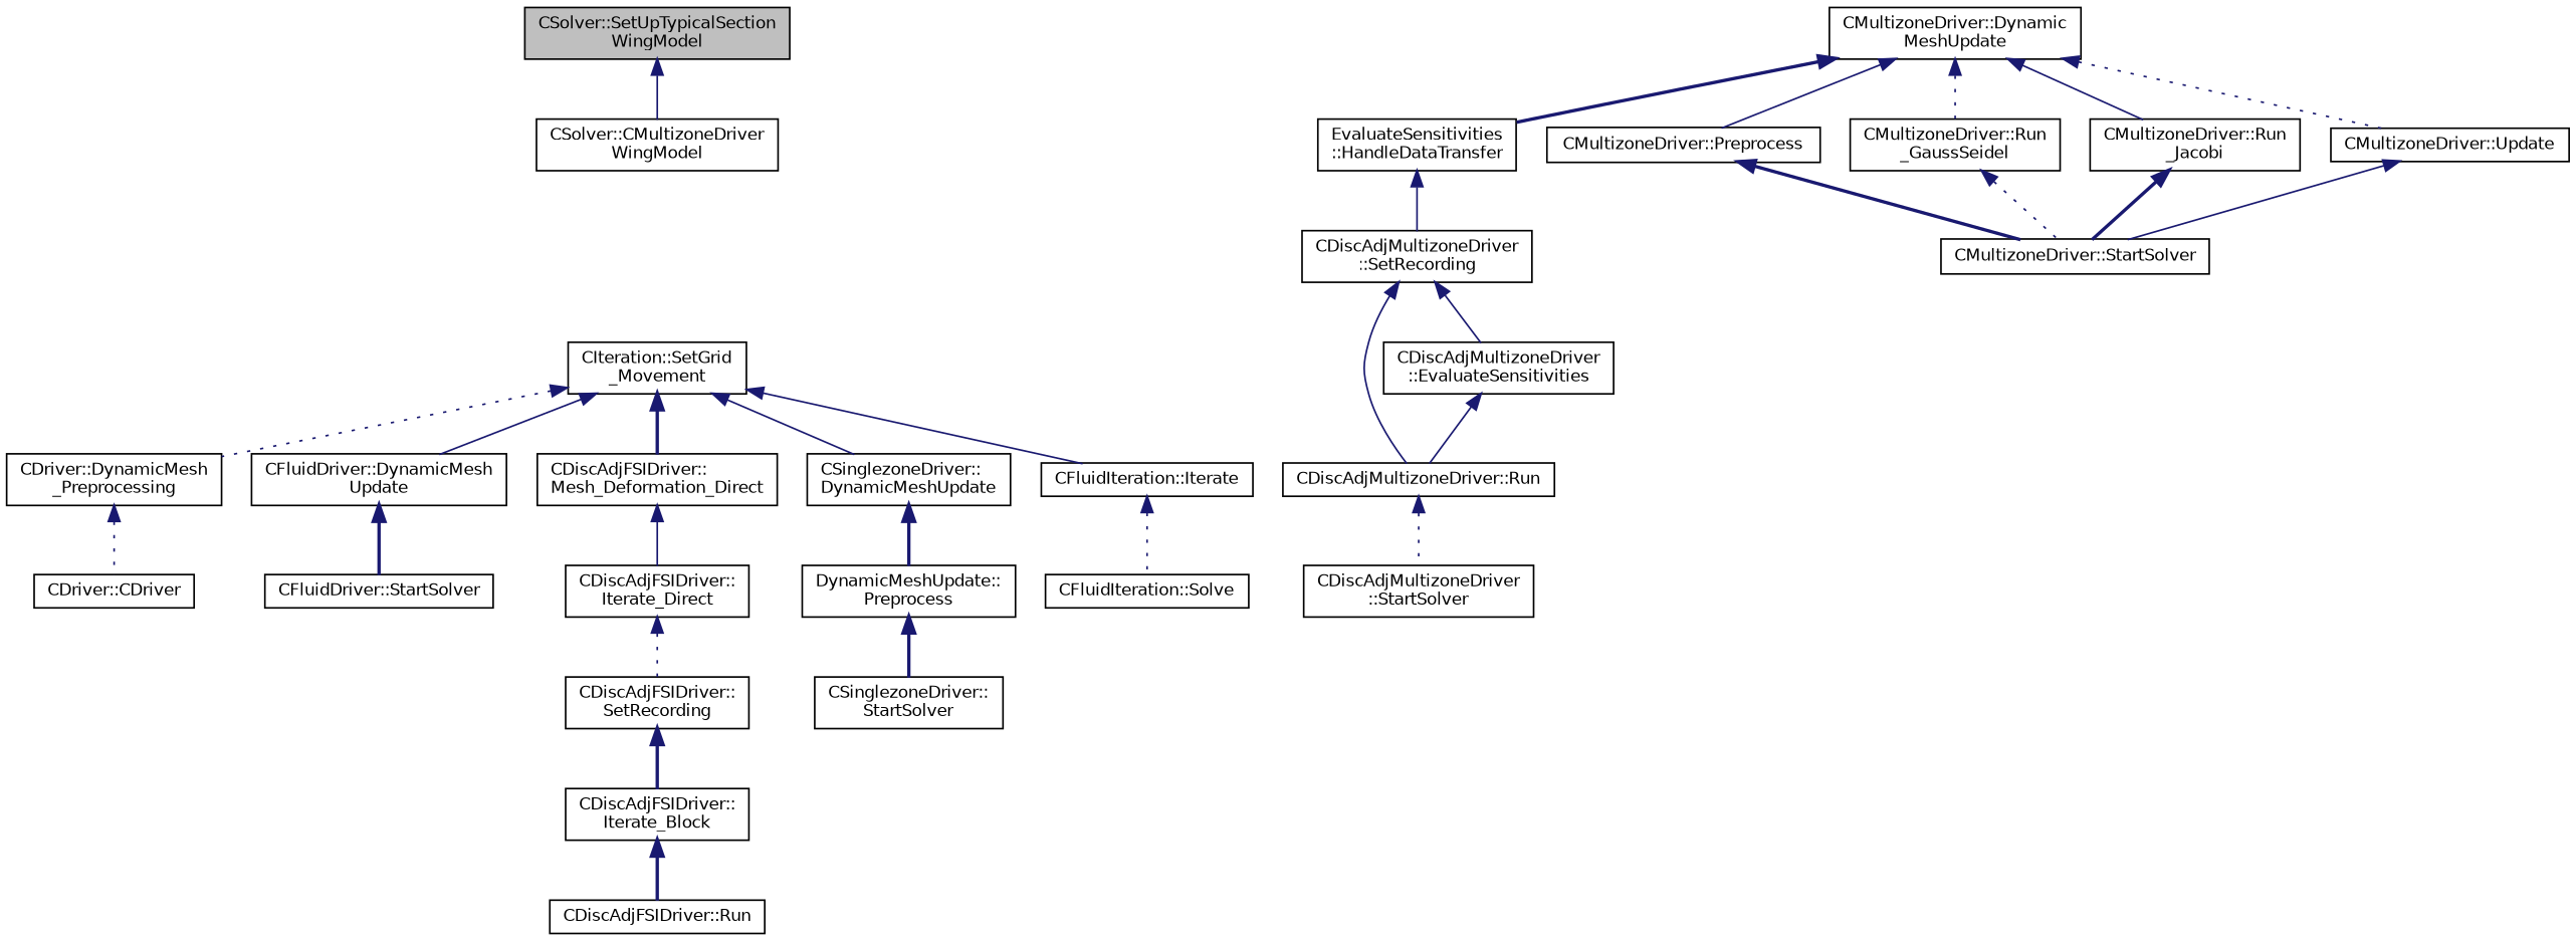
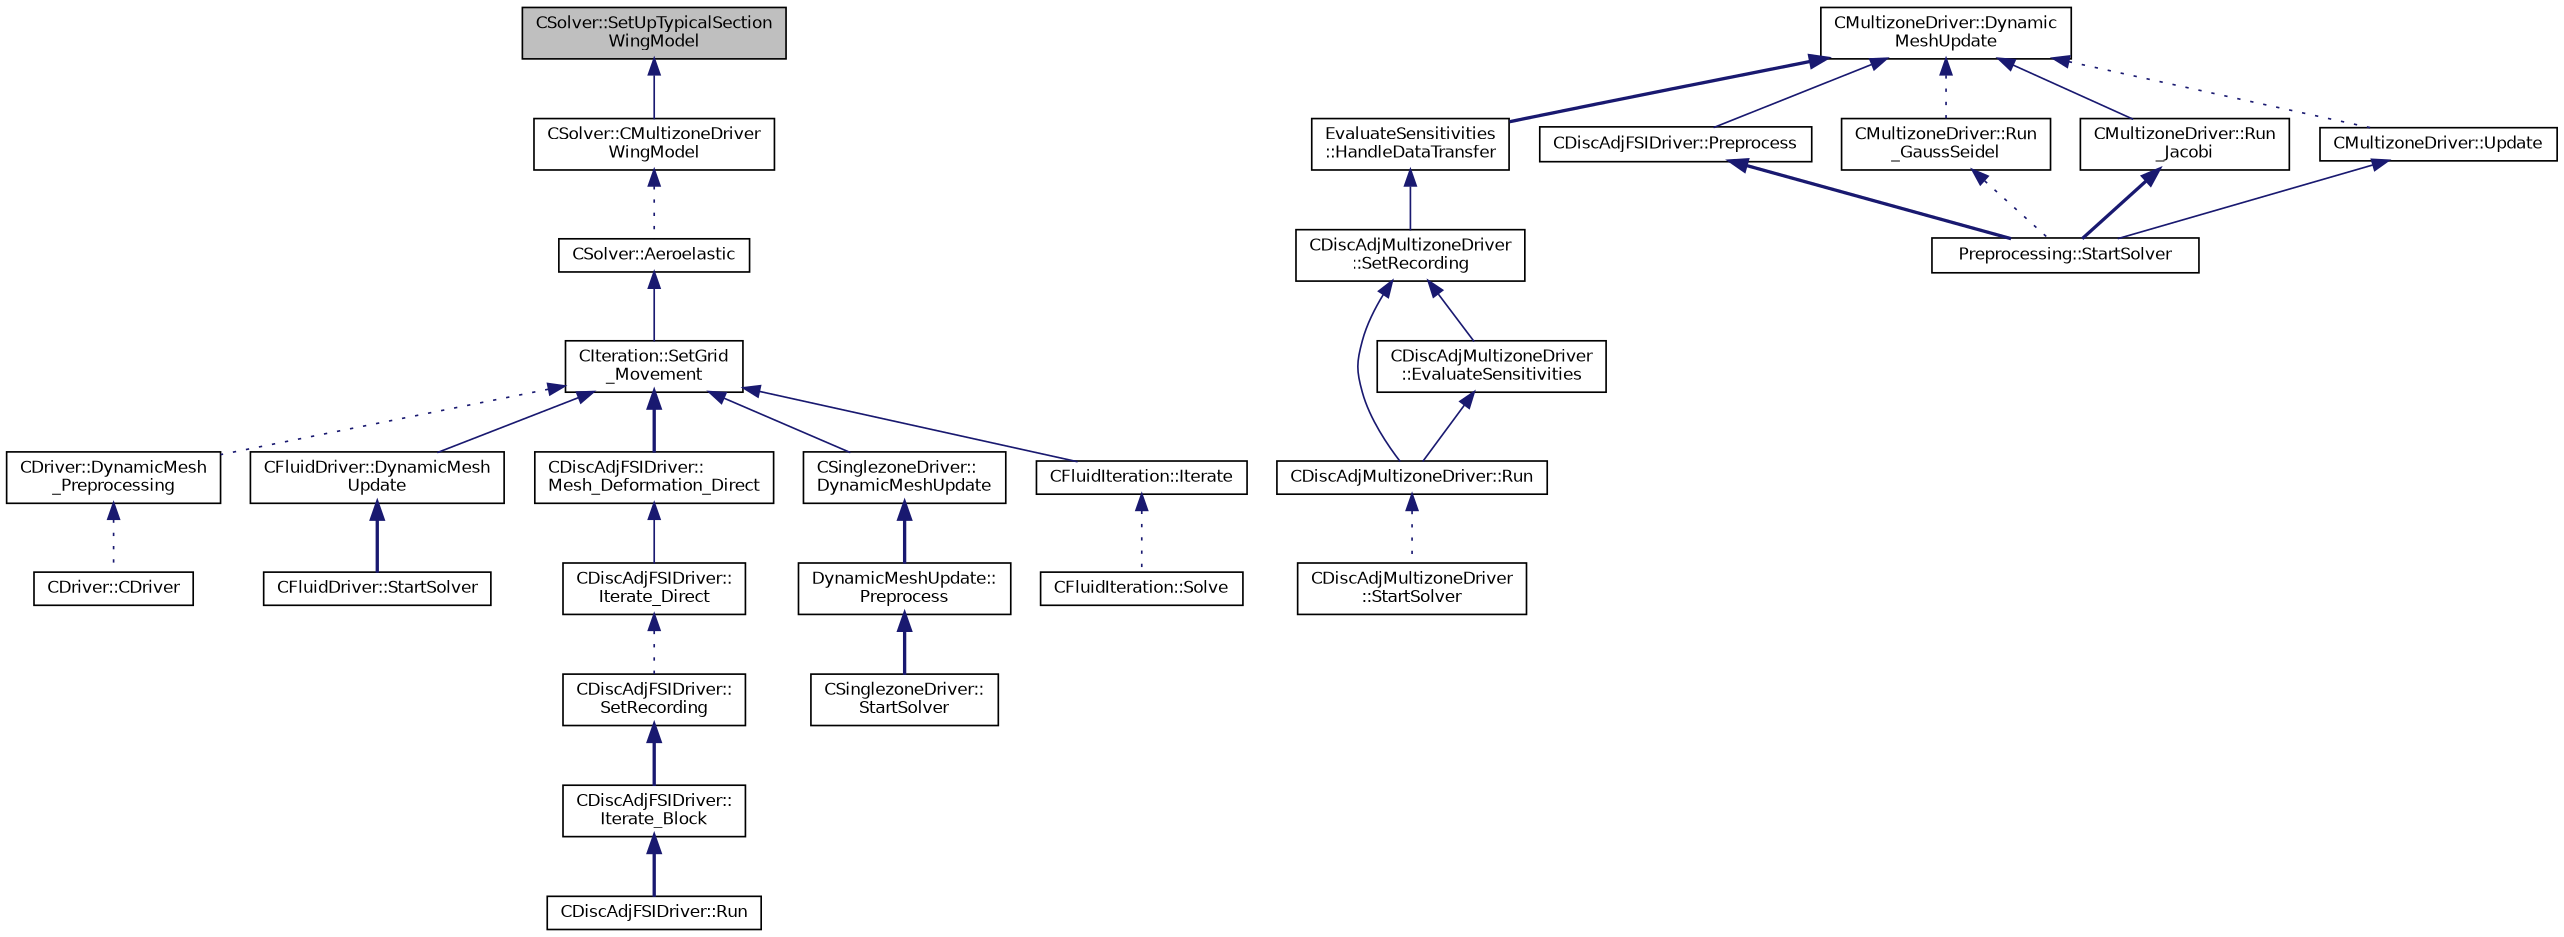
  digraph {
    rankdir=TB
    node [color=black fillcolor=white fontname=Helvetica fontsize=10 shape=record style=filled]
    edge [color=midnightblue dir=back fontname=Helvetica fontsize=10 labelfontname=Helvetica labelfontsize=10 style=solid]
    n1 [fillcolor=grey75 fontcolor=black height=0.2 label="CSolver::SetUpTypicalSection\lWingModel" width=0.4]
    n2 [height=0.2 label="CSolver::CMultizoneDriver\lWingModel" width=0.4]
+   n3 [height=0.2 label="CSolver::Aeroelastic" width=0.4]
    n4 [height=0.2 label="CIteration::SetGrid\l_Movement" width=0.4]
    n5 [height=0.2 label="CDriver::DynamicMesh\l_Preprocessing" width=0.4]
    n6 [height=0.2 label="CFluidDriver::DynamicMesh\lUpdate" width=0.4]
    n7 [height=0.2 label="CDiscAdjFSIDriver::\lMesh_Deformation_Direct" width=0.4]
    n8 [height=0.2 label="CSinglezoneDriver::\lDynamicMeshUpdate" width=0.4]
    n9 [height=0.2 label="CFluidIteration::Iterate" width=0.4]
    n10 [height=0.2 label="CDriver::CDriver" width=0.4]
    n11 [height=0.2 label="CFluidDriver::StartSolver" width=0.4]
    n12 [height=0.2 label="CDiscAdjFSIDriver::\lIterate_Direct" width=0.4]
    n13 [height=0.2 label="CMultizoneDriver::Dynamic\lMeshUpdate" width=0.4]
    n14 [height=0.2 label="EvaluateSensitivities\l::HandleDataTransfer" width=0.4]
-   n15 [height=0.2 label="CMultizoneDriver::Preprocess" width=0.4]
+   n15 [height=0.2 label="CDiscAdjFSIDriver::Preprocess" width=0.4]
    n16 [height=0.2 label="CMultizoneDriver::Run\l_GaussSeidel" width=0.4]
    n17 [height=0.2 label="CMultizoneDriver::Run\l_Jacobi" width=0.4]
    n18 [height=0.2 label="CMultizoneDriver::Update" width=0.4]
    n19 [height=0.2 label="DynamicMeshUpdate::\lPreprocess" width=0.4]
    n20 [height=0.2 label="CFluidIteration::Solve" width=0.4]
    n21 [height=0.2 label="CDiscAdjFSIDriver::\lSetRecording" width=0.4]
    n22 [height=0.2 label="CDiscAdjFSIDriver::\lIterate_Block" width=0.4]
    n23 [height=0.2 label="CDiscAdjFSIDriver::Run" width=0.4]
    n24 [height=0.2 label="CDiscAdjMultizoneDriver\l::SetRecording" width=0.4]
-   n25 [height=0.2 label="CMultizoneDriver::StartSolver" width=0.4]
+   n25 [height=0.2 label="Preprocessing::StartSolver" width=0.4]
    n26 [height=0.2 label="CDiscAdjMultizoneDriver::Run" width=0.4]
    n27 [height=0.2 label="CDiscAdjMultizoneDriver\l::EvaluateSensitivities" width=0.4]
    n28 [height=0.2 label="CDiscAdjMultizoneDriver\l::StartSolver" width=0.4]
    n29 [height=0.2 label="CSinglezoneDriver::\lStartSolver" width=0.4]
    n1 -> n2
+   n2 -> n3 [style=dotted]
+   n3 -> n4
    n4 -> n5 [style=dotted]
    n4 -> n6
    n4 -> n7 [style=bold]
    n4 -> n8
    n4 -> n9
    n5 -> n10 [style=dotted]
    n6 -> n11 [style=bold]
    n7 -> n12
    n8 -> n19 [style=bold]
    n9 -> n20 [style=dotted]
    n12 -> n21 [style=dotted]
    n13 -> n14 [style=bold]
    n13 -> n15
    n13 -> n16 [style=dotted]
    n13 -> n17
    n13 -> n18 [style=dotted]
    n14 -> n24
    n15 -> n25 [style=bold]
    n16 -> n25 [style=dotted]
    n17 -> n25 [style=bold]
    n18 -> n25
    n19 -> n29 [style=bold]
    n21 -> n22 [style=bold]
    n22 -> n23 [style=bold]
    n24 -> n26
    n24 -> n27
    n26 -> n28 [style=dotted]
    n27 -> n26
  }
